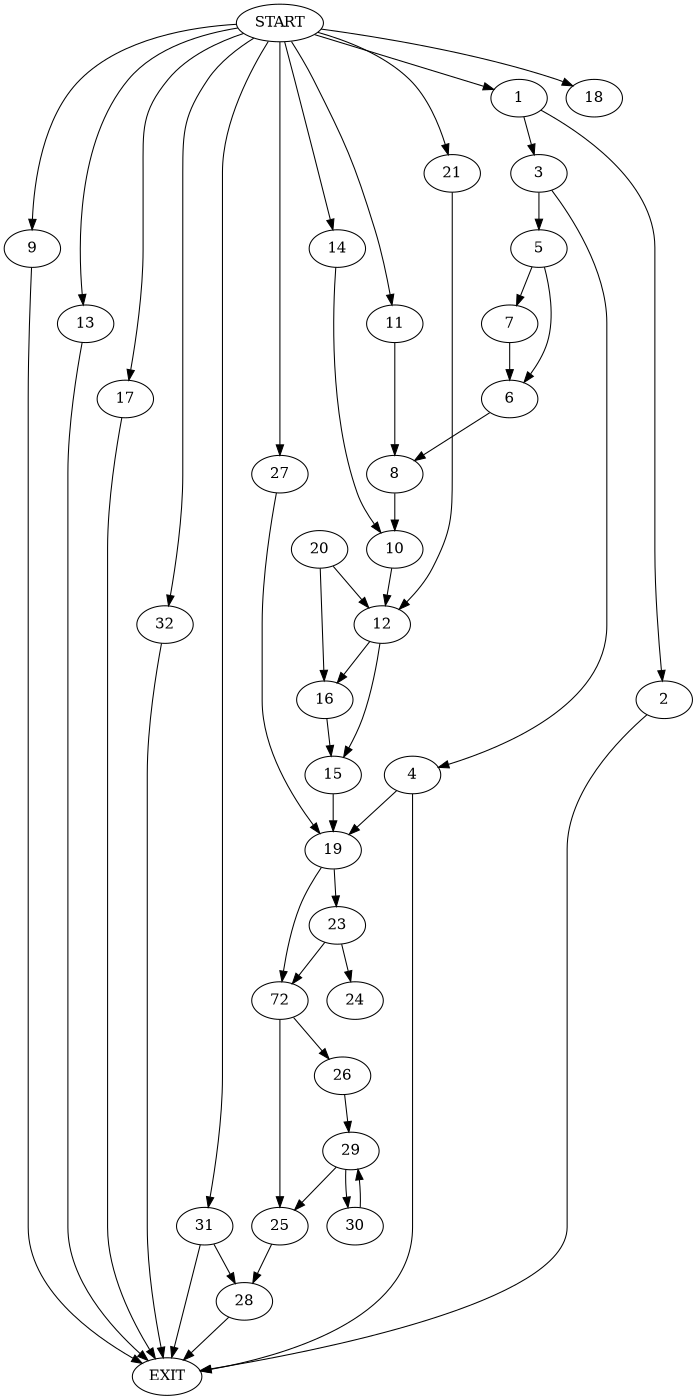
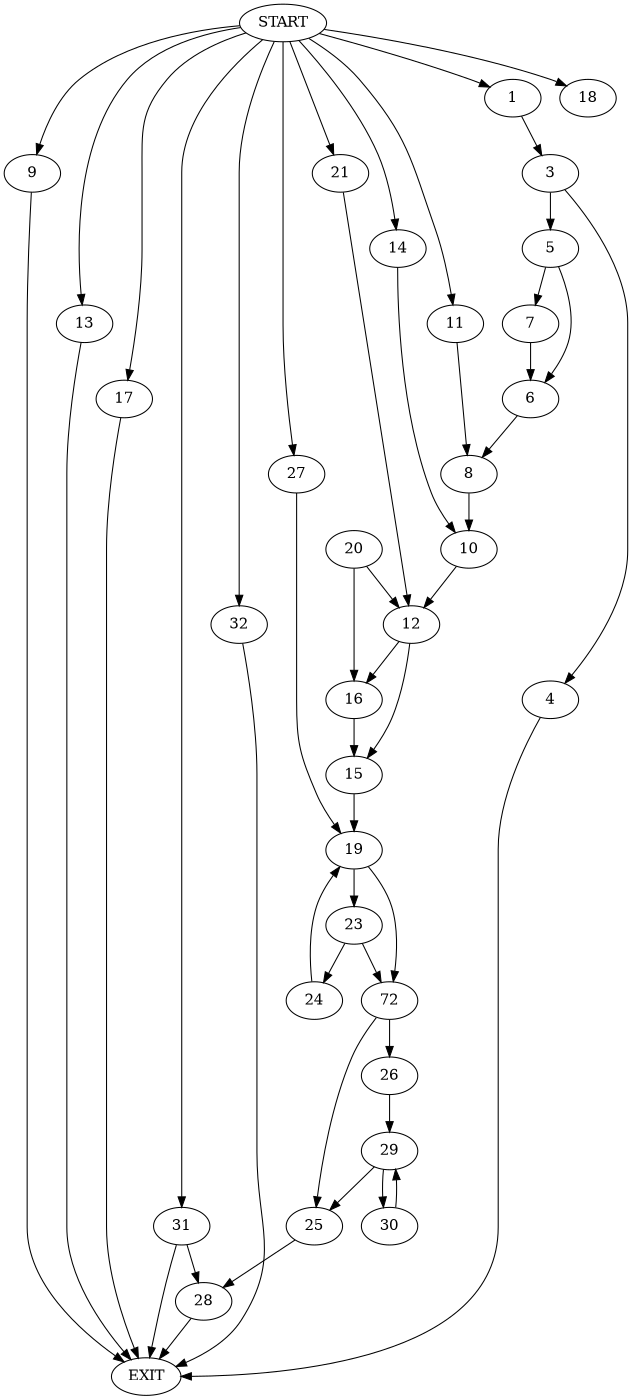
  digraph {
    n1 [label=START]
    1
    9
    11
    13
    14
    17
    18
    21
    27
    31
    32
-   2
    3
    n15 [label=EXIT]
    8
    10
    12
    19
    28
    4
    5
    6
    7
    15
    16
    n27 [label=72]
    23
    20
    25
    26
    24
    29
    30
    n1 -> 1
    n1 -> 9
    n1 -> 11
    n1 -> 13
    n1 -> 14
    n1 -> 17
    n1 -> 18
    n1 -> 21
    n1 -> 27
    n1 -> 31
    n1 -> 32
-   1 -> 2
    1 -> 3
    9 -> n15
    11 -> 8
    13 -> n15
    14 -> 10
    17 -> n15
    21 -> 12
    27 -> 19
    31 -> n15
    31 -> 28
    32 -> n15
-   2 -> n15
    3 -> 4
    3 -> 5
    8 -> 10
    10 -> 12
    12 -> 15
    12 -> 16
    19 -> n27
    19 -> 23
    28 -> n15
    4 -> n15
    5 -> 6
    5 -> 7
    6 -> 8
    7 -> 6
    15 -> 19
    16 -> 15
    n27 -> 25
    n27 -> 26
    23 -> n27
    23 -> 24
    20 -> 12
    20 -> 16
    25 -> 28
    26 -> 29
-   4 -> 19
+   24 -> 19
    29 -> 25
    29 -> 30
    30 -> 29
  }
